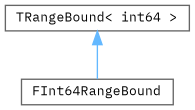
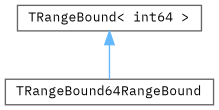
  digraph {
    rankdir=TB
    fontname="IBM Plex Mono"
    node [color=grey40 fillcolor=white fontname="IBM Plex Mono" fontsize=10 shape=box style=filled]
    n1 [height=0.2 label="TRangeBound\< int64 \>" width=0.4]
-   n2 [height=0.2 label=FInt64RangeBound width=0.4]
+   n2 [height=0.2 label=TRangeBound64RangeBound width=0.4]
    n1 -> n2 [color=steelblue1 dir=back fontname="IBM Plex Mono" fontsize=10 labelfontname=Helvetica labelfontsize=10 style=solid]
  }
